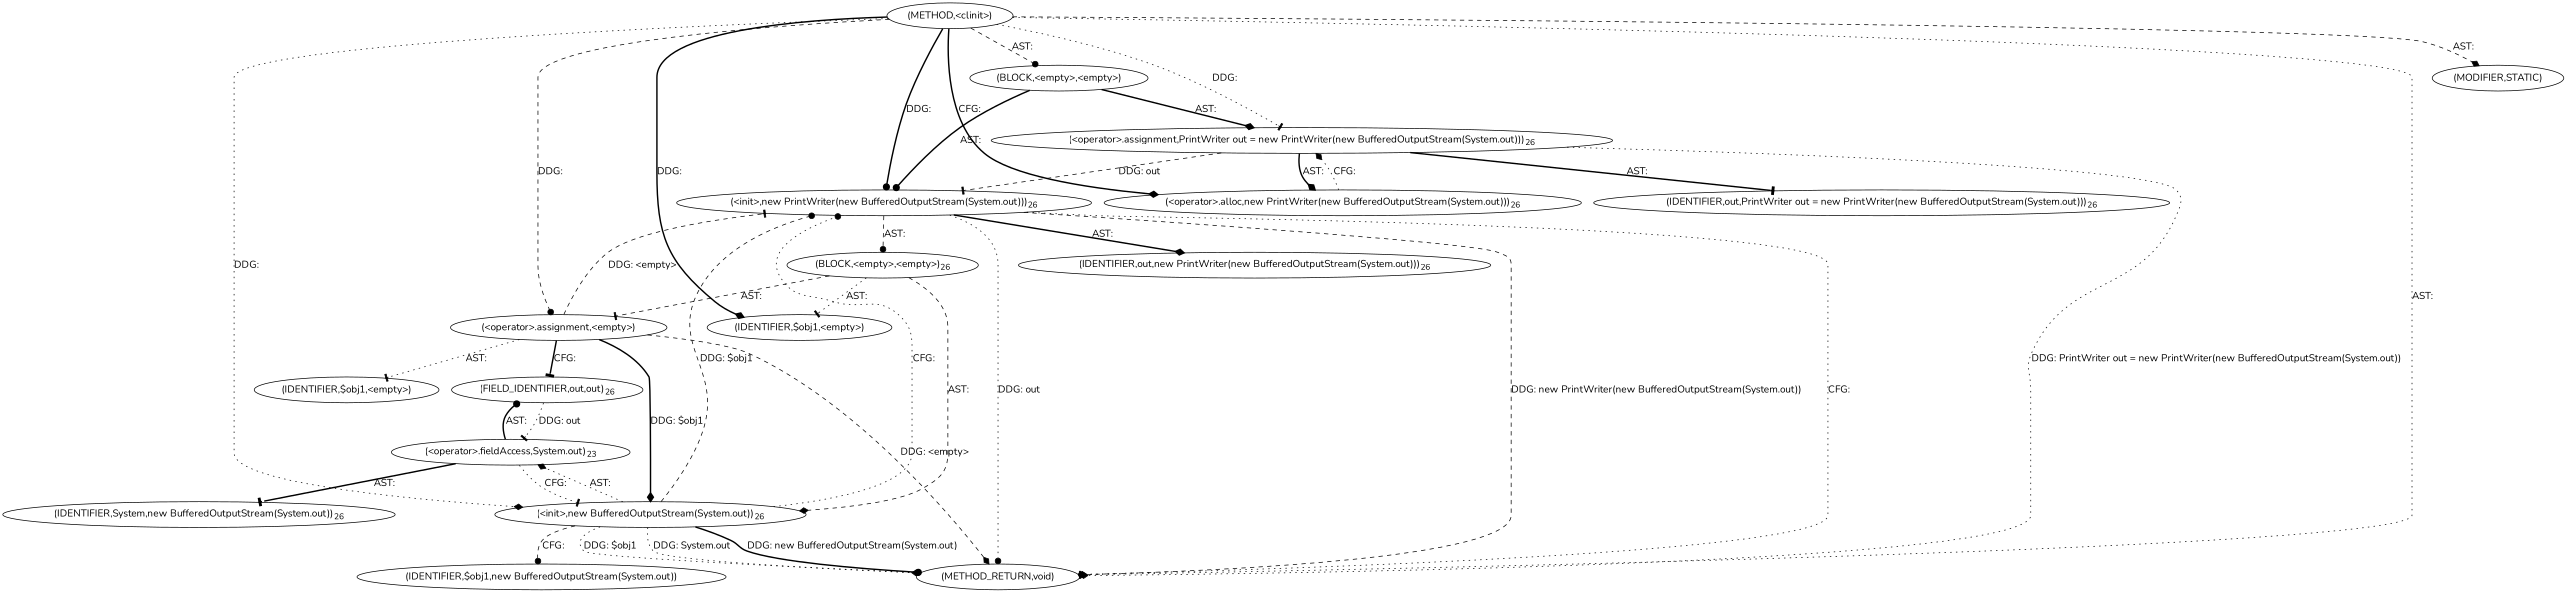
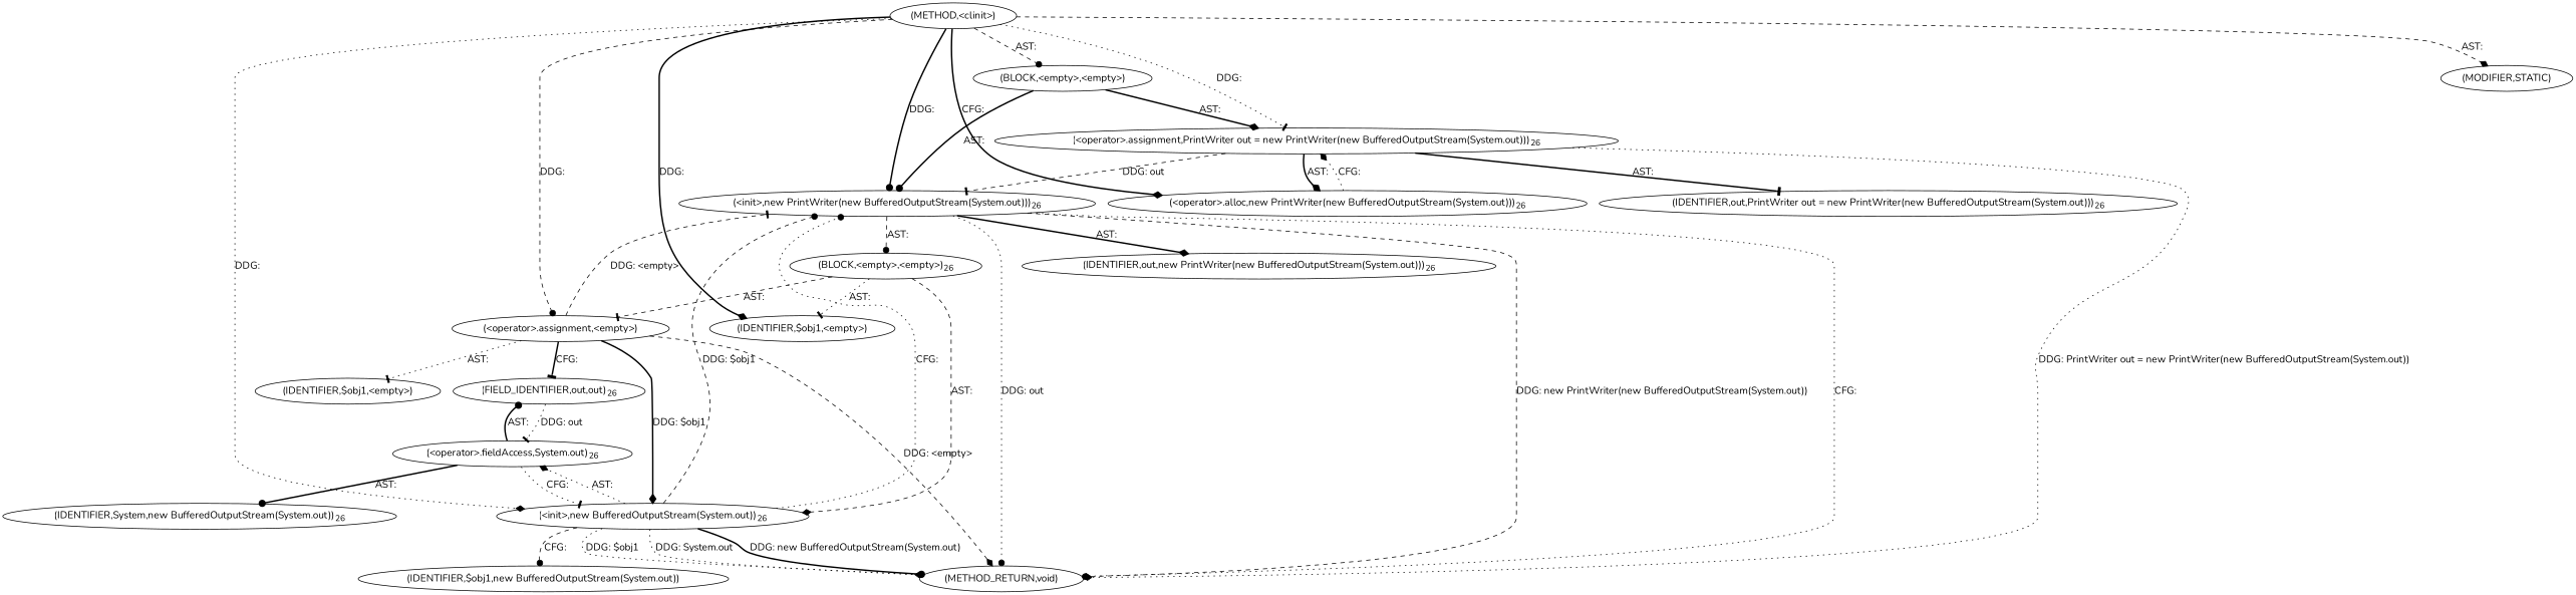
  digraph {
    fontname=Nunito
    node [fontname=Nunito]
    edge [arrowhead=diamond fontname=Nunito style=dotted]
    n1 [label=<(METHOD,&lt;clinit&gt;)>]
    n2 [label=<(BLOCK,&lt;empty&gt;,&lt;empty&gt;)>]
    n3 [label=<(&lt;operator&gt;.assignment,PrintWriter out = new PrintWriter(new BufferedOutputStream(System.out)))<SUB>26</SUB>>]
    n4 [label=<(&lt;operator&gt;.alloc,new PrintWriter(new BufferedOutputStream(System.out)))<SUB>26</SUB>>]
    n5 [label=<(&lt;init&gt;,new PrintWriter(new BufferedOutputStream(System.out)))<SUB>26</SUB>>]
    n6 [label=<(&lt;operator&gt;.assignment,&lt;empty&gt;)>]
    n7 [label=<(&lt;init&gt;,new BufferedOutputStream(System.out))<SUB>26</SUB>>]
    n8 [label=<(IDENTIFIER,$obj1,&lt;empty&gt;)>]
    n9 [label=<(MODIFIER,STATIC)>]
    n10 [label=<(METHOD_RETURN,void)>]
    n11 [label=<(IDENTIFIER,out,PrintWriter out = new PrintWriter(new BufferedOutputStream(System.out)))<SUB>26</SUB>>]
    n12 [label=<(IDENTIFIER,out,new PrintWriter(new BufferedOutputStream(System.out)))<SUB>26</SUB>>]
    n13 [label=<(BLOCK,&lt;empty&gt;,&lt;empty&gt;)<SUB>26</SUB>>]
    n14 [label=<(IDENTIFIER,$obj1,&lt;empty&gt;)>]
    n15 [label=<(FIELD_IDENTIFIER,out,out)<SUB>26</SUB>>]
    n16 [label=<(IDENTIFIER,$obj1,new BufferedOutputStream(System.out))>]
-   n17 [label=<(&lt;operator&gt;.fieldAccess,System.out)<SUB>23</SUB>>]
+   n17 [label=<(&lt;operator&gt;.fieldAccess,System.out)<SUB>26</SUB>>]
    n18 [label=<(IDENTIFIER,System,new BufferedOutputStream(System.out))<SUB>26</SUB>>]
    n1 -> n2 [arrowhead=dot label="AST: " style=dashed]
    n1 -> n3 [arrowhead=tee label="DDG: "]
    n1 -> n4 [label="CFG: " style=bold]
    n1 -> n5 [arrowhead=dot label="DDG: " style=bold]
    n1 -> n6 [arrowhead=dot label="DDG: " style=dashed]
    n1 -> n7 [label="DDG: "]
    n1 -> n8 [label="DDG: " style=bold]
    n1 -> n9 [label="AST: " style=dashed]
-   n1 -> n10 [arrowhead=tee label="AST: "]
    n2 -> n3 [label="AST: " style=bold]
    n2 -> n5 [arrowhead=dot label="AST: " style=bold]
    n3 -> n4 [label="AST: " style=bold]
    n3 -> n5 [arrowhead=tee label="DDG: out" style=dashed]
    n3 -> n10 [label="DDG: PrintWriter out = new PrintWriter(new BufferedOutputStream(System.out))"]
    n3 -> n11 [arrowhead=tee label="AST: " style=bold]
    n4 -> n3 [label="CFG: "]
    n5 -> n10 [label="CFG: "]
    n5 -> n10 [arrowhead=dot label="DDG: out"]
    n5 -> n10 [arrowhead=dot label="DDG: new PrintWriter(new BufferedOutputStream(System.out))" style=dashed]
    n5 -> n12 [label="AST: " style=bold]
    n5 -> n13 [arrowhead=dot label="AST: " style=dashed]
    n6 -> n5 [arrowhead=tee label="DDG: &lt;empty&gt;" style=dashed]
    n6 -> n7 [label="DDG: $obj1" style=bold]
    n6 -> n10 [label="DDG: &lt;empty&gt;" style=dashed]
    n6 -> n14 [arrowhead=tee label="AST: "]
    n6 -> n15 [arrowhead=tee label="CFG: " style=bold]
    n7 -> n5 [arrowhead=dot label="CFG: "]
    n7 -> n5 [arrowhead=dot label="DDG: $obj1" style=dashed]
    n7 -> n10 [arrowhead=dot label="DDG: $obj1"]
    n7 -> n10 [label="DDG: System.out"]
    n7 -> n10 [arrowhead=dot label="DDG: new BufferedOutputStream(System.out)" style=bold]
    n7 -> n16 [arrowhead=dot label="CFG: " style=dashed]
    n7 -> n17 [label="AST: "]
    n13 -> n6 [arrowhead=tee label="AST: " style=dashed]
    n13 -> n7 [label="AST: " style=dashed]
    n13 -> n8 [arrowhead=tee label="AST: "]
    n15 -> n17 [arrowhead=tee label="DDG: out"]
    n17 -> n7 [arrowhead=tee label="CFG: "]
    n17 -> n15 [arrowhead=dot label="AST: " style=bold]
-   n17 -> n18 [arrowhead=tee label="AST: " style=bold]
+   n17 -> n18 [arrowhead=dot label="AST: " style=bold]
  }
